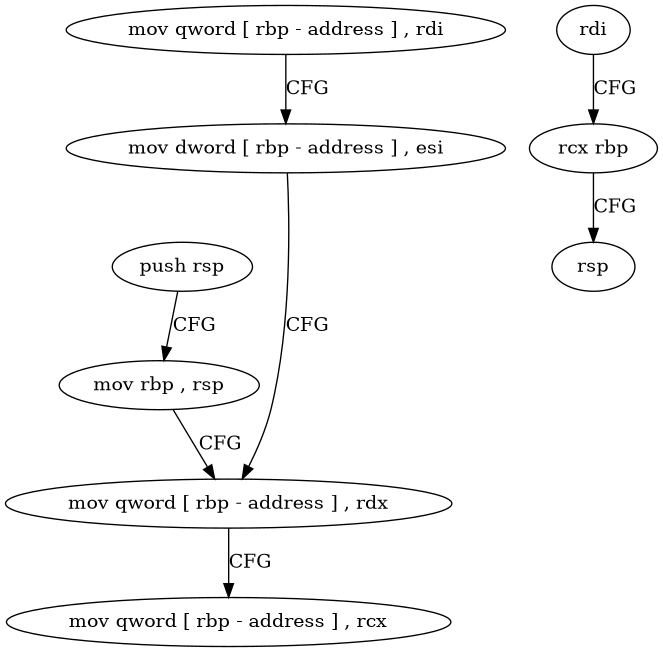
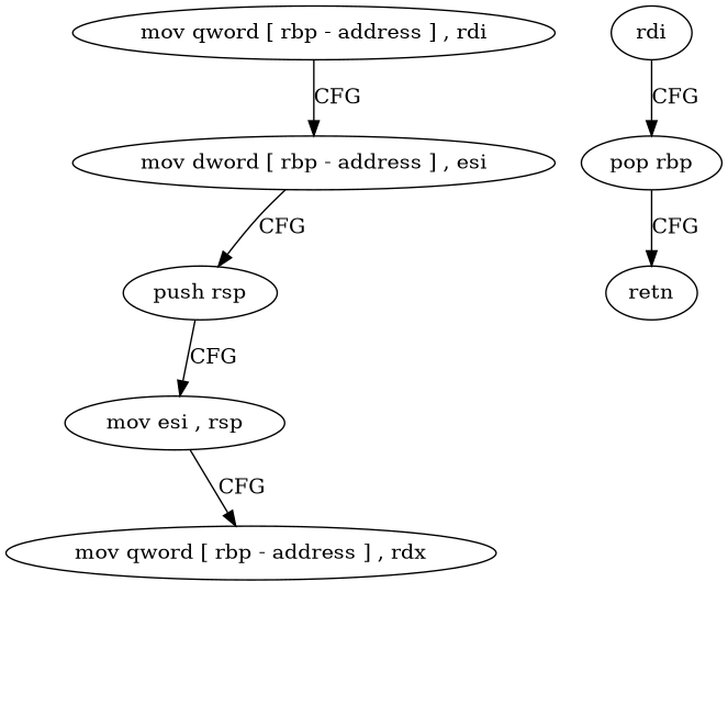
  digraph {
    n1 [label="push rsp"]
-   n2 [label="mov rbp , rsp"]
+   n2 [label="mov esi , rsp"]
    n3 [label="mov qword [ rbp - address ] , rdx"]
    n4 [label="mov qword [ rbp - address ] , rdi"]
    n5 [label="mov dword [ rbp - address ] , esi"]
-   n6 [label="mov qword [ rbp - address ] , rcx"]
    n7 [label=rdi]
-   n8 [label="rcx rbp"]
-   n9 [label=rsp]
+   n8 [label="pop rbp"]
+   n9 [label=retn]
    n1 -> n2 [label=CFG]
    n2 -> n3 [label=CFG]
-   n3 -> n6 [label=CFG]
    n4 -> n5 [label=CFG]
-   n5 -> n3 [label=CFG]
+   n5 -> n1 [label=CFG]
    n7 -> n8 [label=CFG]
    n8 -> n9 [label=CFG]
  }
